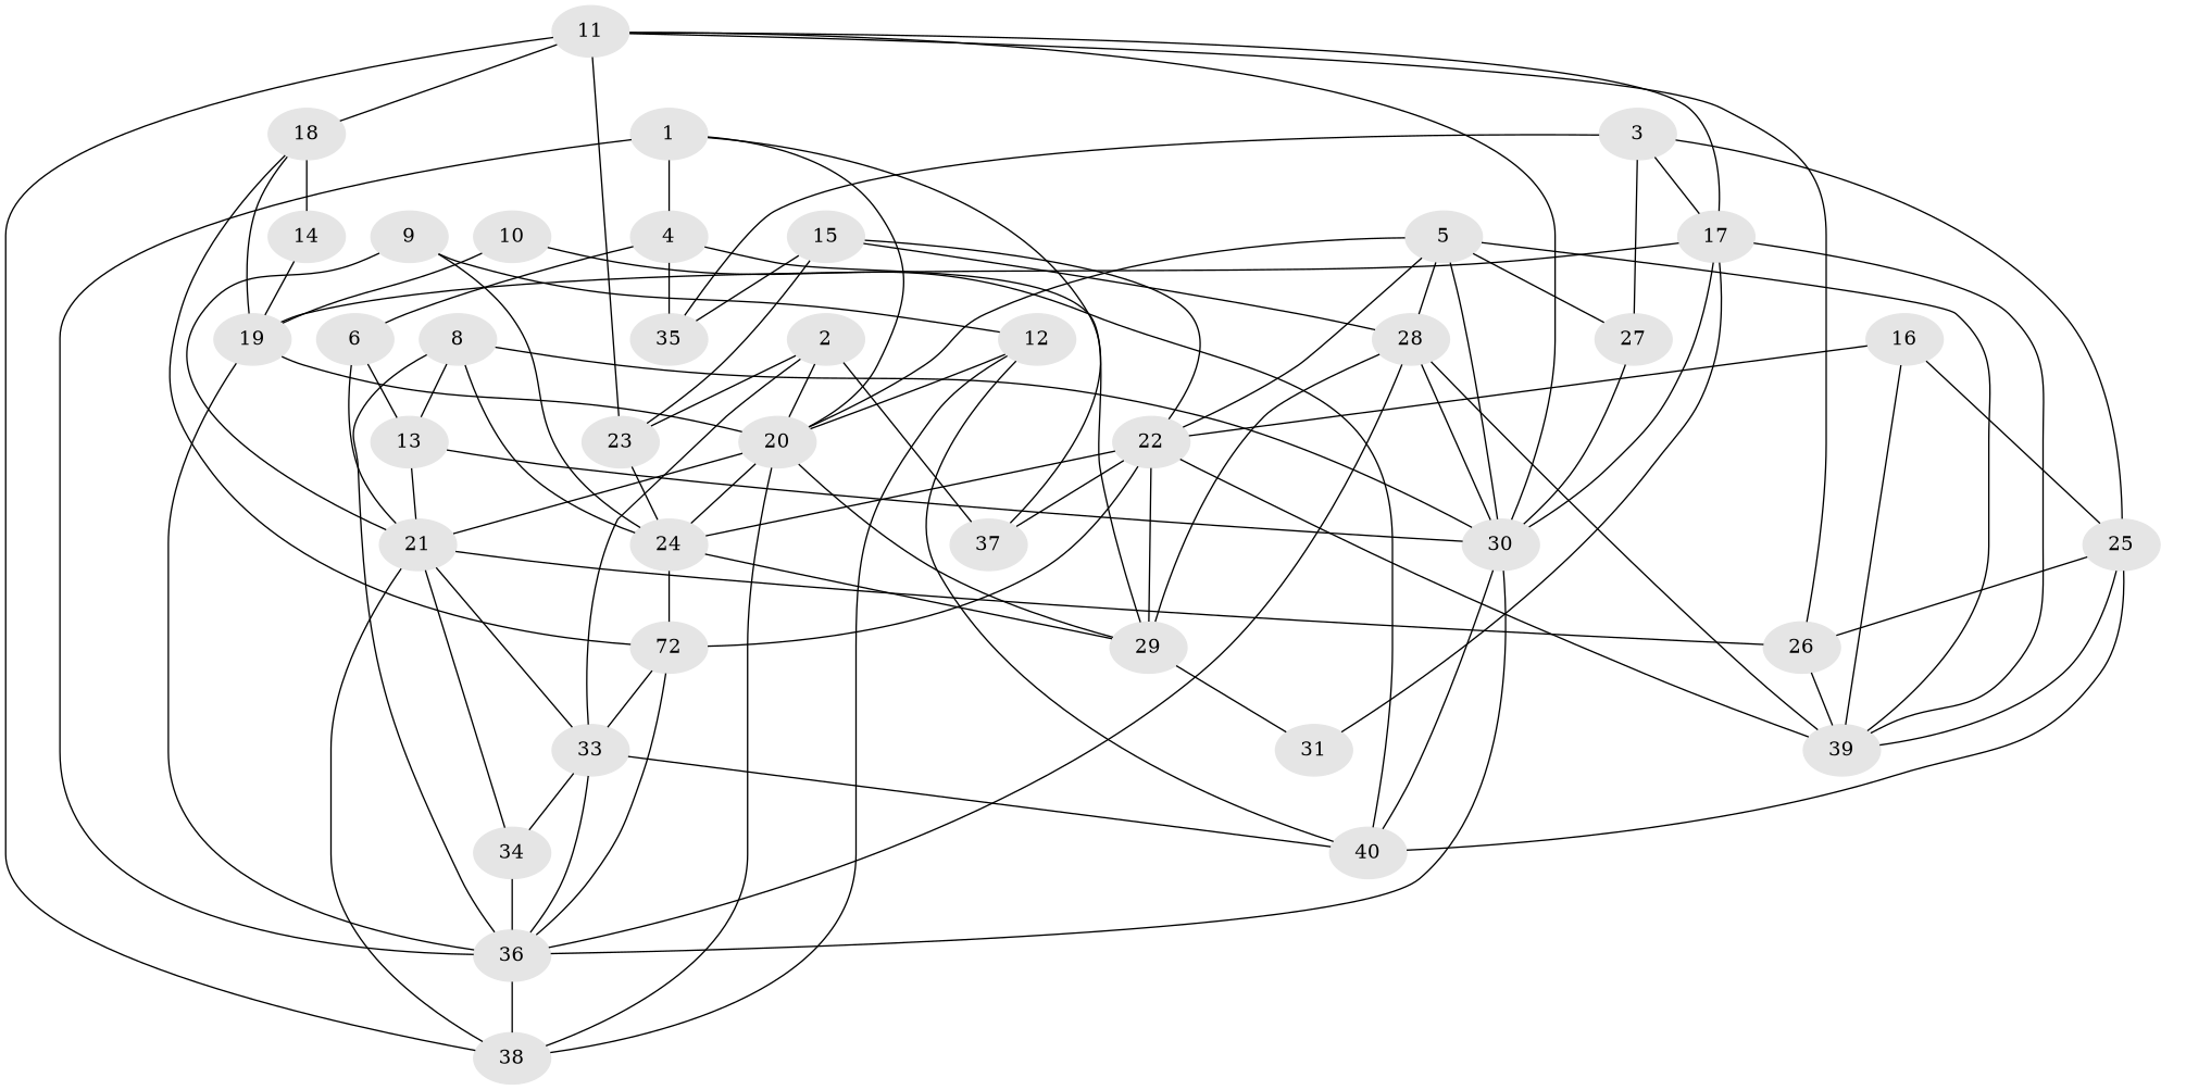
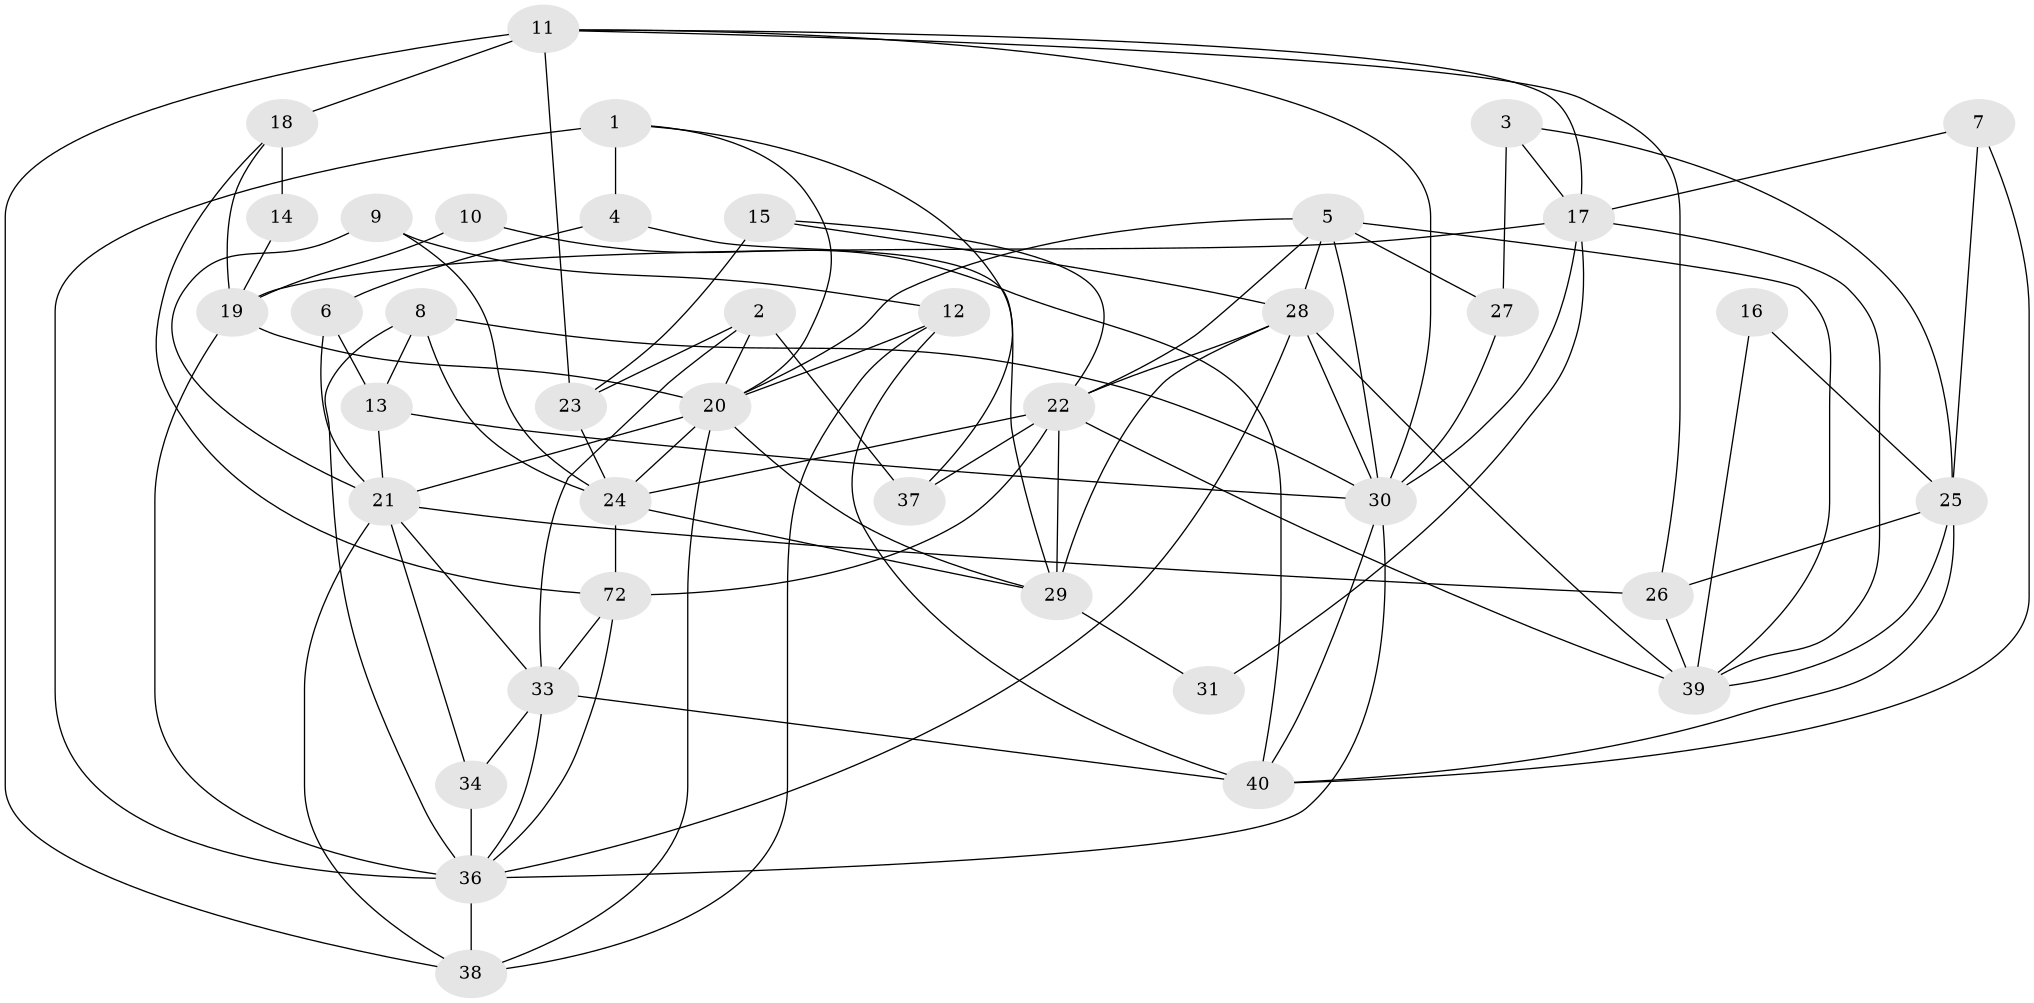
  graph {
    node [color=gray90 style=filled]
    edge [weight=1.0]
    1
    4
    20
    36
    37
-   35
    6
    29
    14
    19
    21
    24
    38
    2
    23
    33
    40
    34
    3
    17
    25
    27
    30
    39
    31
    26
    13
    5
    22
    28
    n31 [label=72]
+   7
    8
    9
    12
    10
    11
    18
    15
    16
    1 -- 4 [weight=2.0]
    1 -- 20
    1 -- 36
    1 -- 37
-   4 -- 35
    4 -- 6
    4 -- 29
    20 -- 29
    20 -- 21
    20 -- 24
    20 -- 38
    36 -- 38 [weight=2.0]
    6 -- 21
    6 -- 13
    29 -- 31
    14 -- 19
    19 -- 20
    19 -- 36
    21 -- 38
    21 -- 33
    21 -- 34
    21 -- 26
    24 -- 29
    24 -- n31
    2 -- 20
    2 -- 37
    2 -- 23
    2 -- 33
    23 -- 24
    33 -- 36
    33 -- 40
    33 -- 34
    34 -- 36 [weight=2.0]
-   3 -- 35
    3 -- 17
    3 -- 25
    3 -- 27
    17 -- 19 [weight=2.0]
    17 -- 30
    17 -- 39
    17 -- 31
    25 -- 40
    25 -- 39
    25 -- 26
    27 -- 30
    30 -- 36
    30 -- 40
    26 -- 39
    13 -- 21
    13 -- 30
    5 -- 20
    5 -- 27
    5 -- 30
    5 -- 39
    5 -- 22
    5 -- 28
    22 -- 37
    22 -- 29
    22 -- 24
    22 -- 39 [weight=2.0]
    22 -- n31
    28 -- 36
    28 -- 29
    28 -- 30
    28 -- 39
    n31 -- 36
    n31 -- 33
+   7 -- 40
+   7 -- 17
+   7 -- 25
    8 -- 36
    8 -- 24
    8 -- 30
    8 -- 13
    9 -- 21
    9 -- 24
    9 -- 12
    12 -- 20
    12 -- 38
    12 -- 40
    10 -- 19
    10 -- 40
    11 -- 38
    11 -- 23
    11 -- 17
    11 -- 30
    11 -- 26
    11 -- 18 [weight=2.0]
    18 -- 14
    18 -- 19
    18 -- n31
-   15 -- 35
    15 -- 23
    15 -- 22
    15 -- 28 [weight=2.0]
    16 -- 25
    16 -- 39
-   16 -- 22
+   28 -- 22
  }
